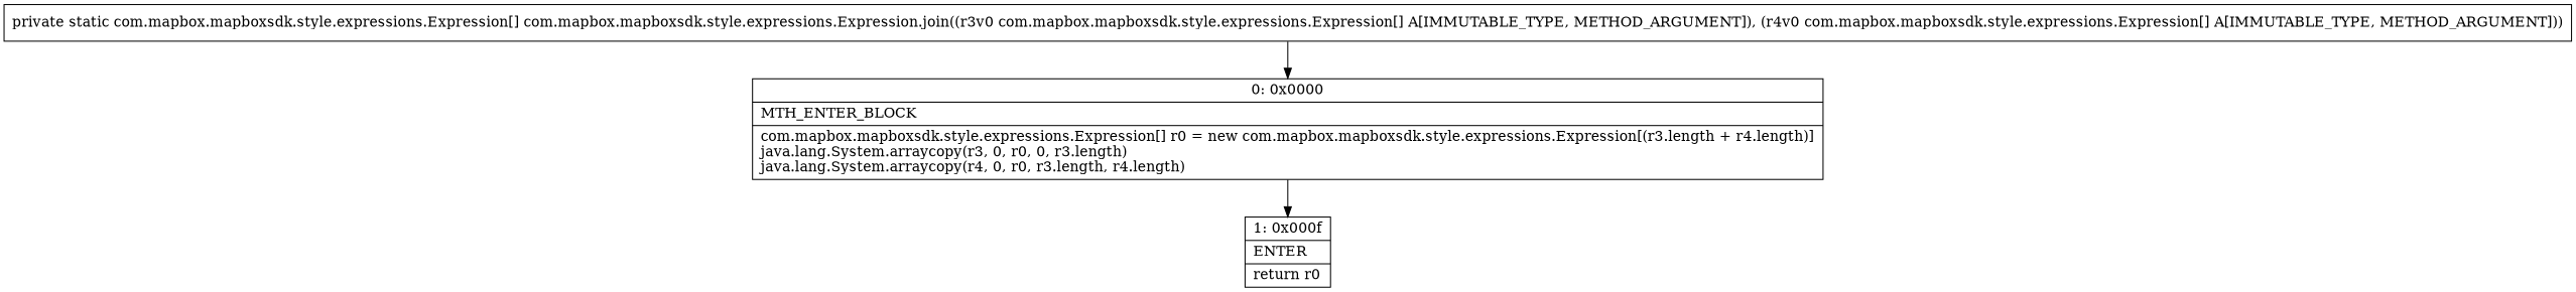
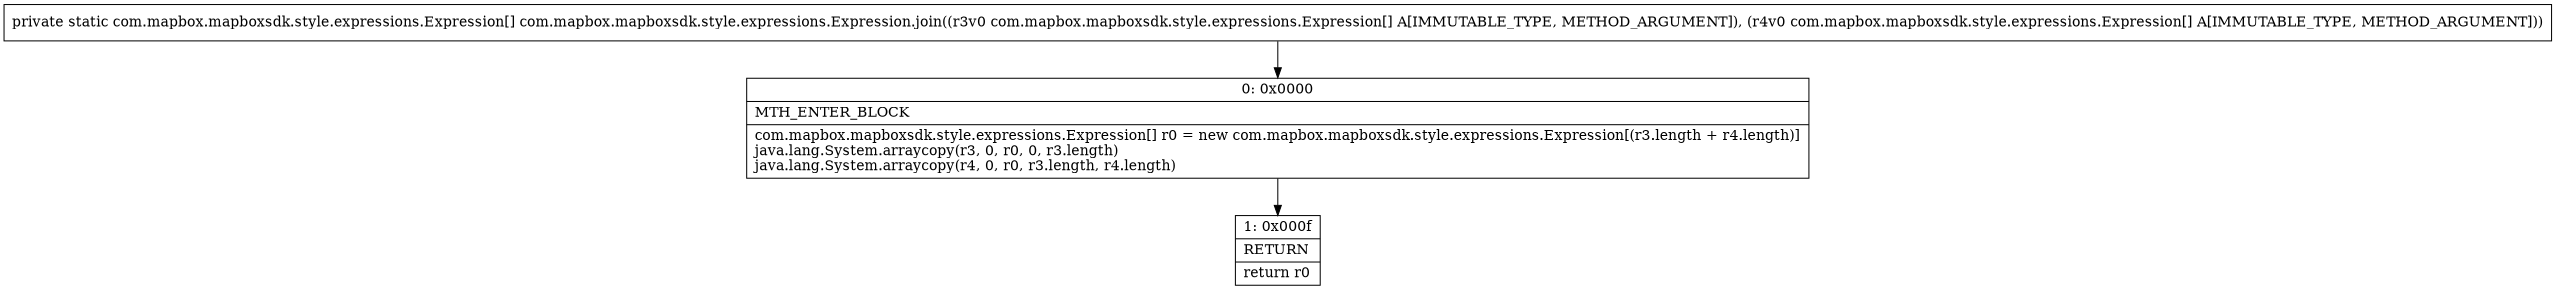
  digraph {
    node [shape=record]
    n1 [label="{0\:\ 0x0000|MTH_ENTER_BLOCK\l|com.mapbox.mapboxsdk.style.expressions.Expression[] r0 = new com.mapbox.mapboxsdk.style.expressions.Expression[(r3.length + r4.length)]\ljava.lang.System.arraycopy(r3, 0, r0, 0, r3.length)\ljava.lang.System.arraycopy(r4, 0, r0, r3.length, r4.length)\l}"]
-   n2 [label="{1\:\ 0x000f|ENTER\l|return r0\l}"]
+   n2 [label="{1\:\ 0x000f|RETURN\l|return r0\l}"]
    n3 [label="{private static com.mapbox.mapboxsdk.style.expressions.Expression[] com.mapbox.mapboxsdk.style.expressions.Expression.join((r3v0 com.mapbox.mapboxsdk.style.expressions.Expression[] A[IMMUTABLE_TYPE, METHOD_ARGUMENT]), (r4v0 com.mapbox.mapboxsdk.style.expressions.Expression[] A[IMMUTABLE_TYPE, METHOD_ARGUMENT])) }"]
    n1 -> n2
    n3 -> n1
  }
